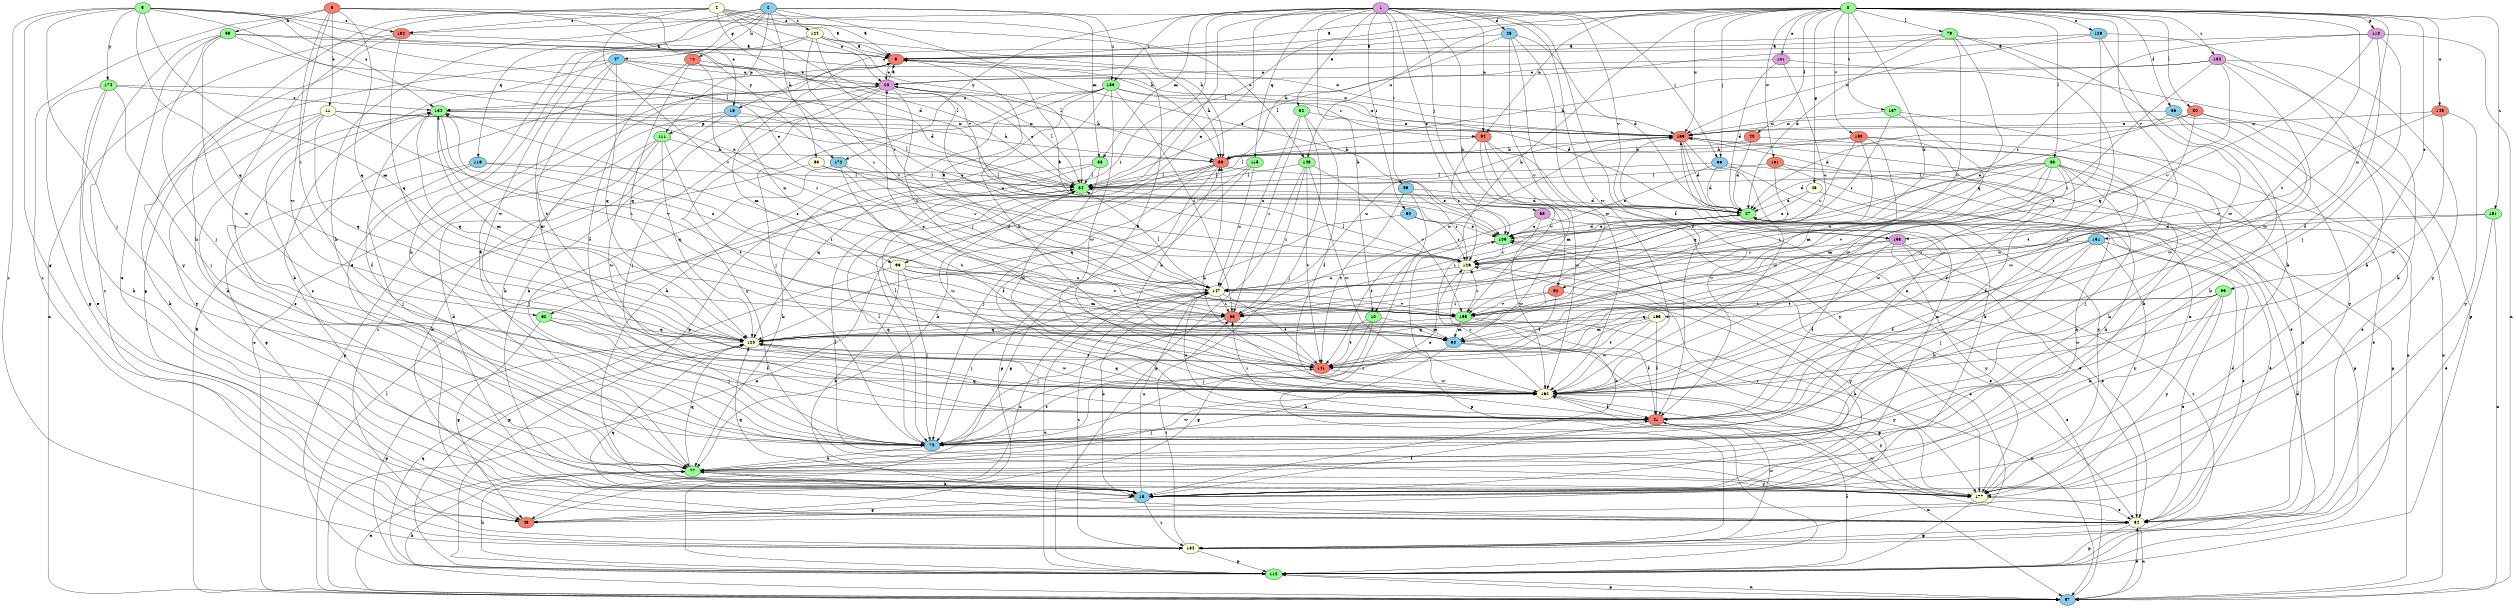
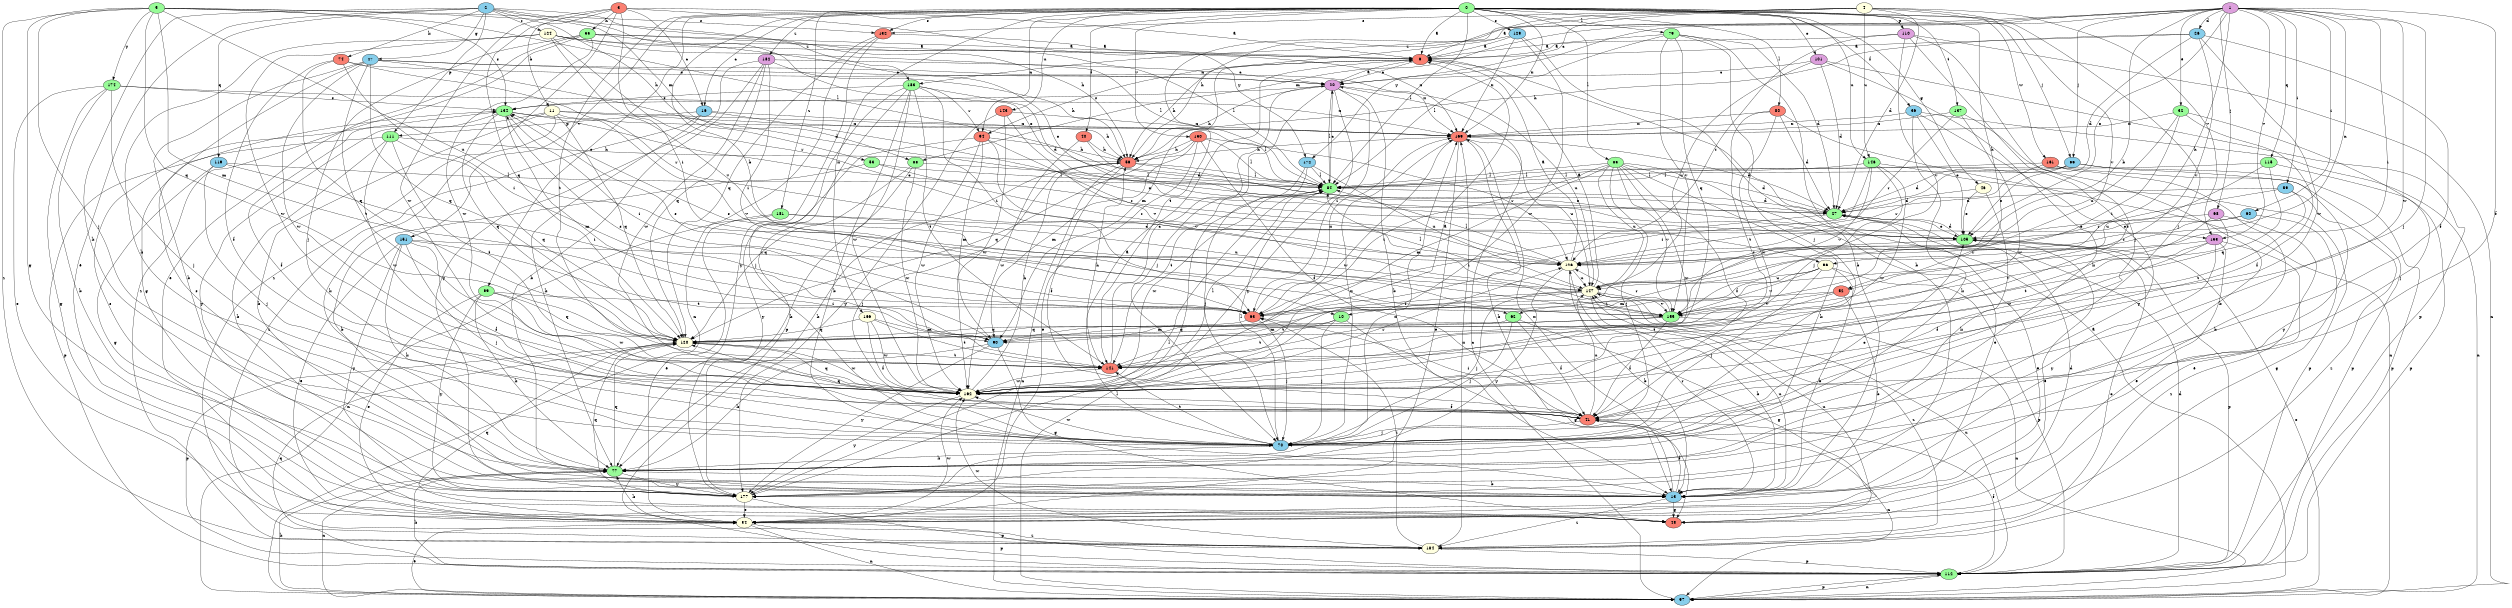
  strict digraph {
    node [fillcolor=palegreen style=filled]
    6 [fillcolor=salmon]
    0
    10
    16 [fillcolor=skyblue]
    36 [fillcolor=skyblue]
    40 [fillcolor=salmon]
    46 [fillcolor=lightyellow]
    52 [fillcolor=salmon]
    66 [fillcolor=skyblue]
    79
    80 [fillcolor=salmon]
    83
    84
    94 [fillcolor=salmon]
    99
    101 [fillcolor=plum]
    110 [fillcolor=plum]
    129 [fillcolor=skyblue]
    132 [fillcolor=salmon]
    137
    141 [fillcolor=salmon]
    143 [fillcolor=salmon]
    146
    150 [fillcolor=salmon]
    151 [fillcolor=skyblue]
    161 [fillcolor=salmon]
    166 [fillcolor=lightyellow]
    169 [fillcolor=salmon]
    181
    182 [fillcolor=plum]
    20 [fillcolor=plum]
    56 [fillcolor=salmon]
    90 [fillcolor=skyblue]
    70 [fillcolor=skyblue]
    48 [fillcolor=salmon]
    96 [fillcolor=lightyellow]
    77
    111
    184 [fillcolor=lightyellow]
    105
    177 [fillcolor=lightyellow]
    97 [fillcolor=skyblue]
    162 [fillcolor=lightyellow]
    27
    155
    13 [fillcolor=skyblue]
    63 [fillcolor=salmon]
    112
    120 [fillcolor=lightyellow]
    41 [fillcolor=salmon]
    34 [fillcolor=lightyellow]
    147 [fillcolor=lightyellow]
    126 [fillcolor=lightyellow]
    153 [fillcolor=plum]
    1 [fillcolor=plum]
    26 [fillcolor=skyblue]
    32
    59 [fillcolor=skyblue]
    60 [fillcolor=skyblue]
    62
    68 [fillcolor=plum]
    88
    115
    172 [fillcolor=skyblue]
    183
    134
    2 [fillcolor=skyblue]
    47 [fillcolor=skyblue]
-   53 [fillcolor=lightyellow]
+   53
    74 [fillcolor=salmon]
    119 [fillcolor=skyblue]
    124 [fillcolor=lightyellow]
    3 [fillcolor=salmon]
    11 [fillcolor=lightyellow]
    55
    4 [fillcolor=lightyellow]
    5
    174
    6 -> 20 [label=c]
    6 -> 56 [label=h]
    6 -> 90 [label=m]
    0 -> 6 [label=a]
    0 -> 10 [label=b]
    0 -> 16 [label=c]
    0 -> 36 [label=f]
    0 -> 40 [label=f]
    0 -> 46 [label=g]
    0 -> 52 [label=h]
    0 -> 66 [label=j]
    0 -> 79 [label=l]
    0 -> 80 [label=l]
    0 -> 83 [label=l]
    0 -> 84 [label=l]
    0 -> 94 [label=n]
    0 -> 99 [label=o]
    0 -> 101 [label=o]
    0 -> 110 [label=p]
    0 -> 129 [label=s]
    0 -> 132 [label=s]
    0 -> 137 [label=t]
    0 -> 141 [label=t]
    0 -> 143 [label=u]
    0 -> 146 [label=u]
    0 -> 150 [label=v]
    0 -> 151 [label=v]
    0 -> 161 [label=w]
    0 -> 166 [label=x]
    0 -> 169 [label=x]
    0 -> 181 [label=z]
    0 -> 182 [label=z]
    10 -> 141 [label=t]
    10 -> 90 [label=m]
    10 -> 70 [label=j]
    10 -> 48 [label=g]
    16 -> 84 [label=l]
    16 -> 96 [label=n]
    16 -> 77 [label=k]
    16 -> 111 [label=p]
    16 -> 184 [label=z]
    36 -> 169 [label=x]
    36 -> 77 [label=k]
    36 -> 105 [label=o]
    36 -> 177 [label=y]
    36 -> 97 [label=n]
    40 -> 56 [label=h]
    40 -> 162 [label=w]
    40 -> 27 [label=d]
    46 -> 77 [label=k]
    46 -> 105 [label=o]
    46 -> 27 [label=d]
    52 -> 141 [label=t]
    52 -> 155 [label=v]
    52 -> 13 [label=b]
    52 -> 63 [label=i]
    66 -> 84 [label=l]
    66 -> 105 [label=o]
    66 -> 177 [label=y]
    66 -> 27 [label=d]
    66 -> 112 [label=p]
    79 -> 6 [label=a]
    79 -> 84 [label=l]
    79 -> 70 [label=j]
    79 -> 27 [label=d]
    79 -> 155 [label=v]
    79 -> 13 [label=b]
    79 -> 120 [label=q]
    80 -> 141 [label=t]
    80 -> 169 [label=x]
    80 -> 97 [label=n]
    80 -> 162 [label=w]
    80 -> 27 [label=d]
    83 -> 84 [label=l]
    83 -> 90 [label=m]
    83 -> 70 [label=j]
    83 -> 77 [label=k]
    83 -> 162 [label=w]
    83 -> 27 [label=d]
    83 -> 155 [label=v]
    83 -> 63 [label=i]
    83 -> 41 [label=f]
    83 -> 34 [label=e]
    83 -> 147 [label=u]
    84 -> 20 [label=c]
    84 -> 162 [label=w]
    84 -> 27 [label=d]
    94 -> 56 [label=h]
    94 -> 90 [label=m]
    94 -> 177 [label=y]
    94 -> 162 [label=w]
    94 -> 155 [label=v]
    94 -> 126 [label=r]
    99 -> 77 [label=k]
    99 -> 177 [label=y]
    99 -> 162 [label=w]
    99 -> 63 [label=i]
    99 -> 120 [label=q]
    99 -> 34 [label=e]
    101 -> 20 [label=c]
-   4 -> 77 [label=k]
+   101 -> 77 [label=k]
    101 -> 27 [label=d]
    101 -> 112 [label=p]
    101 -> 147 [label=u]
    110 -> 6 [label=a]
    110 -> 70 [label=j]
    110 -> 97 [label=n]
    110 -> 155 [label=v]
    110 -> 41 [label=f]
    110 -> 126 [label=r]
    129 -> 6 [label=a]
    129 -> 141 [label=t]
    129 -> 169 [label=x]
    129 -> 162 [label=w]
    129 -> 13 [label=b]
    132 -> 6 [label=a]
    132 -> 177 [label=y]
    132 -> 97 [label=n]
    132 -> 120 [label=q]
    137 -> 169 [label=x]
    137 -> 162 [label=w]
    137 -> 13 [label=b]
    137 -> 126 [label=r]
    141 -> 20 [label=c]
    141 -> 56 [label=h]
    141 -> 162 [label=w]
    143 -> 169 [label=x]
    143 -> 177 [label=y]
    143 -> 162 [label=w]
    143 -> 155 [label=v]
    146 -> 84 [label=l]
-   146 -> 141 [label=t]
+   146 -> 141 [label=j]
    146 -> 162 [label=w]
    146 -> 155 [label=v]
    146 -> 63 [label=i]
    146 -> 112 [label=p]
    150 -> 84 [label=l]
    150 -> 56 [label=h]
    150 -> 90 [label=m]
    150 -> 120 [label=q]
    150 -> 41 [label=f]
    150 -> 34 [label=e]
    150 -> 126 [label=r]
    151 -> 141 [label=t]
    151 -> 70 [label=j]
    151 -> 77 [label=k]
    151 -> 177 [label=y]
    151 -> 41 [label=f]
    151 -> 34 [label=e]
    151 -> 126 [label=r]
    161 -> 84 [label=l]
    161 -> 13 [label=b]
    161 -> 112 [label=p]
    161 -> 126 [label=r]
    166 -> 141 [label=t]
    166 -> 90 [label=m]
    166 -> 162 [label=w]
    166 -> 120 [label=q]
    166 -> 41 [label=f]
    169 -> 56 [label=h]
    169 -> 162 [label=w]
    169 -> 27 [label=d]
    169 -> 13 [label=b]
    169 -> 34 [label=e]
    169 -> 147 [label=u]
    181 -> 97 [label=n]
    181 -> 34 [label=e]
    181 -> 147 [label=u]
    181 -> 153 [label=d]
    182 -> 20 [label=c]
    182 -> 56 [label=h]
    182 -> 177 [label=y]
    182 -> 162 [label=w]
    182 -> 13 [label=b]
    182 -> 63 [label=i]
    182 -> 120 [label=q]
    20 -> 6 [label=a]
    20 -> 84 [label=l]
    20 -> 56 [label=h]
    20 -> 70 [label=j]
    20 -> 177 [label=y]
    20 -> 13 [label=b]
    20 -> 63 [label=i]
    20 -> 147 [label=u]
    20 -> 134 [label=s]
    56 -> 84 [label=l]
    56 -> 70 [label=j]
    56 -> 77 [label=k]
    56 -> 105 [label=o]
    56 -> 97 [label=n]
    56 -> 41 [label=f]
    90 -> 48 [label=g]
    90 -> 77 [label=k]
    90 -> 177 [label=y]
    90 -> 134 [label=s]
    70 -> 6 [label=a]
    70 -> 84 [label=l]
    70 -> 141 [label=t]
    70 -> 169 [label=x]
    70 -> 77 [label=k]
    70 -> 105 [label=o]
    70 -> 162 [label=w]
    48 -> 27 [label=d]
    48 -> 147 [label=u]
    96 -> 90 [label=m]
    96 -> 70 [label=j]
    96 -> 155 [label=v]
    96 -> 13 [label=b]
    96 -> 112 [label=p]
    96 -> 147 [label=u]
    77 -> 177 [label=y]
    77 -> 97 [label=n]
    77 -> 13 [label=b]
    77 -> 120 [label=q]
    77 -> 134 [label=s]
    111 -> 141 [label=t]
    111 -> 56 [label=h]
    111 -> 162 [label=w]
    111 -> 13 [label=b]
    111 -> 112 [label=p]
    111 -> 120 [label=q]
    184 -> 169 [label=x]
    184 -> 105 [label=o]
    184 -> 162 [label=w]
    184 -> 63 [label=i]
    184 -> 112 [label=p]
    105 -> 27 [label=d]
    105 -> 112 [label=p]
    105 -> 34 [label=e]
    105 -> 126 [label=r]
    177 -> 84 [label=l]
    177 -> 169 [label=x]
    177 -> 112 [label=p]
    177 -> 120 [label=q]
    177 -> 34 [label=e]
    177 -> 134 [label=s]
    97 -> 6 [label=a]
    97 -> 84 [label=l]
    97 -> 20 [label=c]
    97 -> 77 [label=k]
    97 -> 105 [label=o]
    97 -> 112 [label=p]
    97 -> 34 [label=e]
    162 -> 6 [label=a]
    162 -> 84 [label=l]
    162 -> 56 [label=h]
    162 -> 177 [label=y]
    162 -> 120 [label=q]
    162 -> 41 [label=f]
    162 -> 126 [label=r]
    27 -> 105 [label=o]
    27 -> 63 [label=i]
    27 -> 34 [label=e]
    155 -> 90 [label=m]
    155 -> 97 [label=n]
    155 -> 120 [label=q]
    155 -> 41 [label=f]
    155 -> 126 [label=r]
    155 -> 134 [label=s]
    13 -> 169 [label=x]
    13 -> 48 [label=g]
    13 -> 184 [label=z]
    13 -> 41 [label=f]
    13 -> 147 [label=u]
    13 -> 126 [label=r]
    63 -> 169 [label=x]
    63 -> 70 [label=j]
    63 -> 120 [label=q]
    63 -> 134 [label=s]
    112 -> 77 [label=k]
    112 -> 97 [label=n]
    112 -> 27 [label=d]
    112 -> 120 [label=q]
    112 -> 41 [label=f]
    112 -> 147 [label=u]
    120 -> 141 [label=t]
    120 -> 162 [label=w]
    120 -> 112 [label=p]
    41 -> 70 [label=j]
    41 -> 97 [label=n]
    41 -> 63 [label=i]
    41 -> 120 [label=q]
    41 -> 147 [label=u]
    34 -> 77 [label=k]
    34 -> 184 [label=z]
    34 -> 97 [label=n]
    34 -> 162 [label=w]
    34 -> 112 [label=p]
    34 -> 120 [label=q]
    147 -> 6 [label=a]
    147 -> 84 [label=l]
    147 -> 141 [label=t]
    147 -> 70 [label=j]
    147 -> 184 [label=z]
    147 -> 155 [label=v]
    147 -> 13 [label=b]
    147 -> 63 [label=i]
    126 -> 6 [label=a]
    126 -> 84 [label=l]
    126 -> 177 [label=y]
    126 -> 13 [label=b]
    126 -> 147 [label=u]
    153 -> 184 [label=z]
    153 -> 177 [label=y]
    153 -> 155 [label=v]
    153 -> 41 [label=f]
    153 -> 34 [label=e]
    153 -> 126 [label=r]
    1 -> 10 [label=b]
    1 -> 52 [label=h]
    1 -> 66 [label=j]
    1 -> 94 [label=n]
    1 -> 70 [label=j]
    1 -> 96 [label=n]
    1 -> 105 [label=o]
    1 -> 162 [label=w]
    1 -> 41 [label=f]
    1 -> 153 [label=v]
    1 -> 26 [label=d]
    1 -> 32 [label=e]
    1 -> 59 [label=i]
    1 -> 60 [label=i]
    1 -> 62 [label=i]
    1 -> 68 [label=j]
    1 -> 88 [label=m]
    1 -> 115 [label=q]
    1 -> 172 [label=y]
    1 -> 183 [label=z]
    26 -> 6 [label=a]
    26 -> 56 [label=h]
    26 -> 162 [label=w]
    26 -> 27 [label=d]
    26 -> 155 [label=v]
    26 -> 41 [label=f]
    32 -> 169 [label=x]
    32 -> 70 [label=j]
    32 -> 63 [label=i]
    32 -> 41 [label=f]
    32 -> 147 [label=u]
    59 -> 141 [label=t]
    59 -> 184 [label=z]
    59 -> 27 [label=d]
    59 -> 126 [label=r]
    60 -> 48 [label=g]
    60 -> 105 [label=o]
    60 -> 126 [label=r]
    62 -> 70 [label=j]
    62 -> 48 [label=g]
    62 -> 120 [label=q]
    62 -> 41 [label=f]
    68 -> 141 [label=t]
    68 -> 105 [label=o]
    68 -> 162 [label=w]
    68 -> 34 [label=e]
    88 -> 84 [label=l]
    88 -> 77 [label=k]
    88 -> 162 [label=w]
    88 -> 120 [label=q]
    115 -> 84 [label=l]
    115 -> 112 [label=p]
    115 -> 120 [label=q]
    115 -> 147 [label=u]
    172 -> 84 [label=l]
    172 -> 141 [label=t]
    172 -> 70 [label=j]
    172 -> 147 [label=u]
    183 -> 94 [label=r]
    183 -> 141 [label=t]
    183 -> 70 [label=j]
    183 -> 162 [label=w]
    183 -> 27 [label=d]
    183 -> 13 [label=b]
    183 -> 63 [label=i]
    183 -> 112 [label=p]
    183 -> 134 [label=s]
    134 -> 169 [label=x]
    134 -> 90 [label=m]
    134 -> 105 [label=o]
    134 -> 63 [label=i]
    134 -> 120 [label=q]
    134 -> 41 [label=f]
    2 -> 77 [label=k]
    2 -> 111 [label=p]
    2 -> 105 [label=o]
    2 -> 34 [label=e]
    2 -> 88 [label=m]
    2 -> 183 [label=z]
    2 -> 47 [label=g]
    2 -> 53 [label=h]
    2 -> 74 [label=k]
    2 -> 119 [label=q]
    2 -> 124 [label=r]
    47 -> 141 [label=t]
    47 -> 169 [label=x]
    47 -> 20 [label=c]
    47 -> 48 [label=g]
    47 -> 162 [label=w]
    47 -> 27 [label=d]
    47 -> 13 [label=b]
    47 -> 120 [label=q]
    53 -> 84 [label=l]
    53 -> 13 [label=b]
    53 -> 126 [label=r]
    74 -> 20 [label=c]
    74 -> 63 [label=i]
    74 -> 120 [label=q]
    74 -> 41 [label=f]
    74 -> 126 [label=r]
    119 -> 84 [label=l]
    119 -> 70 [label=j]
    119 -> 48 [label=g]
    119 -> 63 [label=i]
    124 -> 6 [label=a]
    124 -> 84 [label=l]
    124 -> 169 [label=x]
    124 -> 77 [label=k]
    124 -> 162 [label=w]
    124 -> 155 [label=v]
    124 -> 126 [label=r]
    3 -> 6 [label=a]
    3 -> 16 [label=c]
    3 -> 184 [label=z]
    3 -> 162 [label=w]
    3 -> 120 [label=q]
    3 -> 62 [label=i]
    3 -> 172 [label=y]
    3 -> 11 [label=b]
    3 -> 55 [label=h]
    11 -> 169 [label=x]
    11 -> 56 [label=h]
    11 -> 77 [label=k]
    11 -> 177 [label=y]
    11 -> 155 [label=v]
    11 -> 13 [label=b]
    11 -> 120 [label=q]
    55 -> 6 [label=a]
    55 -> 84 [label=l]
    55 -> 70 [label=j]
    55 -> 184 [label=z]
    55 -> 105 [label=o]
    55 -> 162 [label=w]
    55 -> 34 [label=e]
    4 -> 6 [label=a]
    4 -> 132 [label=s]
    4 -> 146 [label=u]
    4 -> 20 [label=c]
    4 -> 56 [label=h]
    4 -> 70 [label=j]
    4 -> 27 [label=d]
    4 -> 155 [label=v]
    4 -> 153 [label=v]
    5 -> 84 [label=l]
    5 -> 132 [label=s]
    5 -> 56 [label=h]
    5 -> 90 [label=m]
    5 -> 70 [label=j]
    5 -> 48 [label=g]
    5 -> 184 [label=z]
    5 -> 120 [label=q]
    5 -> 147 [label=u]
    5 -> 134 [label=s]
    5 -> 174 [label=y]
    174 -> 169 [label=x]
    174 -> 70 [label=j]
    174 -> 48 [label=g]
    174 -> 13 [label=b]
    174 -> 34 [label=e]
    174 -> 134 [label=s]
  }
